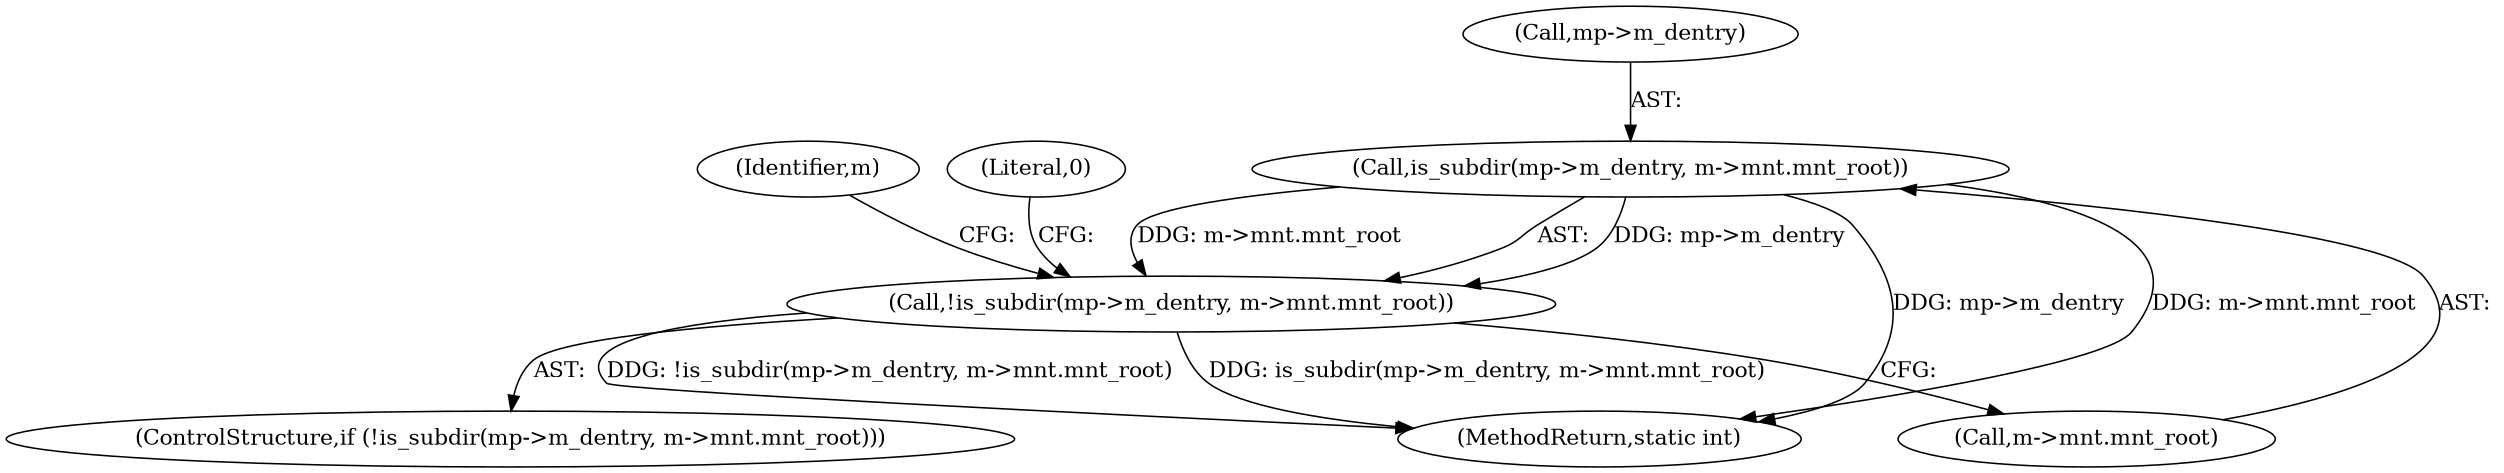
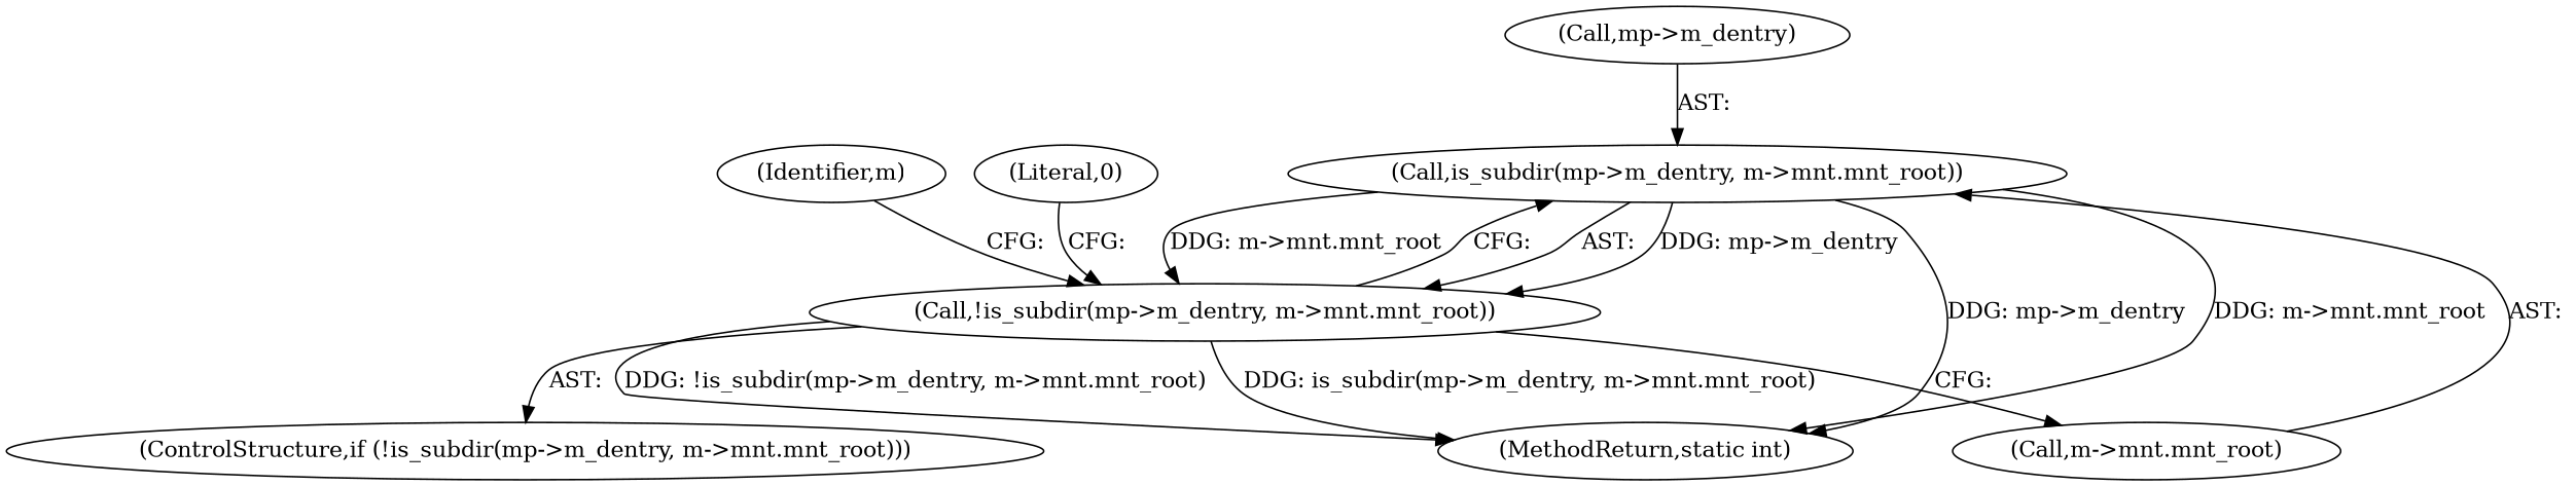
  digraph {
    n1 [label="(Call,is_subdir(mp->m_dentry, m->mnt.mnt_root))"]
    n2 [label="(Call,!is_subdir(mp->m_dentry, m->mnt.mnt_root))"]
    n3 [label="(MethodReturn,static int)"]
    n4 [label="(Call,m->mnt.mnt_root)"]
    n5 [label="(ControlStructure,if (!is_subdir(mp->m_dentry, m->mnt.mnt_root)))"]
    n6 [label="(Identifier,m)"]
    n7 [label="(Literal,0)"]
    n8 [label="(Call,mp->m_dentry)"]
    n1 -> n2 [label="AST: "]
    n1 -> n2 [label="DDG: mp->m_dentry"]
    n1 -> n2 [label="DDG: m->mnt.mnt_root"]
    n1 -> n3 [label="DDG: mp->m_dentry"]
    n1 -> n3 [label="DDG: m->mnt.mnt_root"]
+   n2 -> n1 [label="CFG: "]
    n2 -> n3 [label="DDG: !is_subdir(mp->m_dentry, m->mnt.mnt_root)"]
    n2 -> n3 [label="DDG: is_subdir(mp->m_dentry, m->mnt.mnt_root)"]
    n2 -> n4 [label="CFG: "]
    n2 -> n5 [label="AST: "]
    n4 -> n1 [label="AST: "]
    n6 -> n2 [label="CFG: "]
    n7 -> n2 [label="CFG: "]
    n8 -> n1 [label="AST: "]
  }
